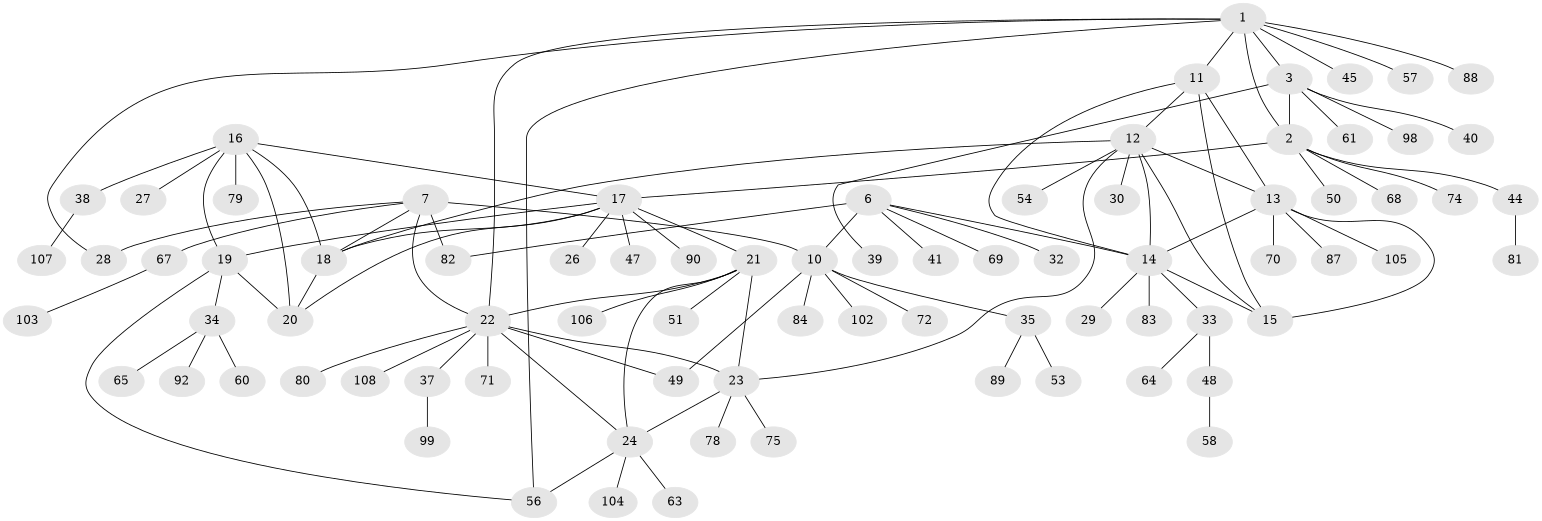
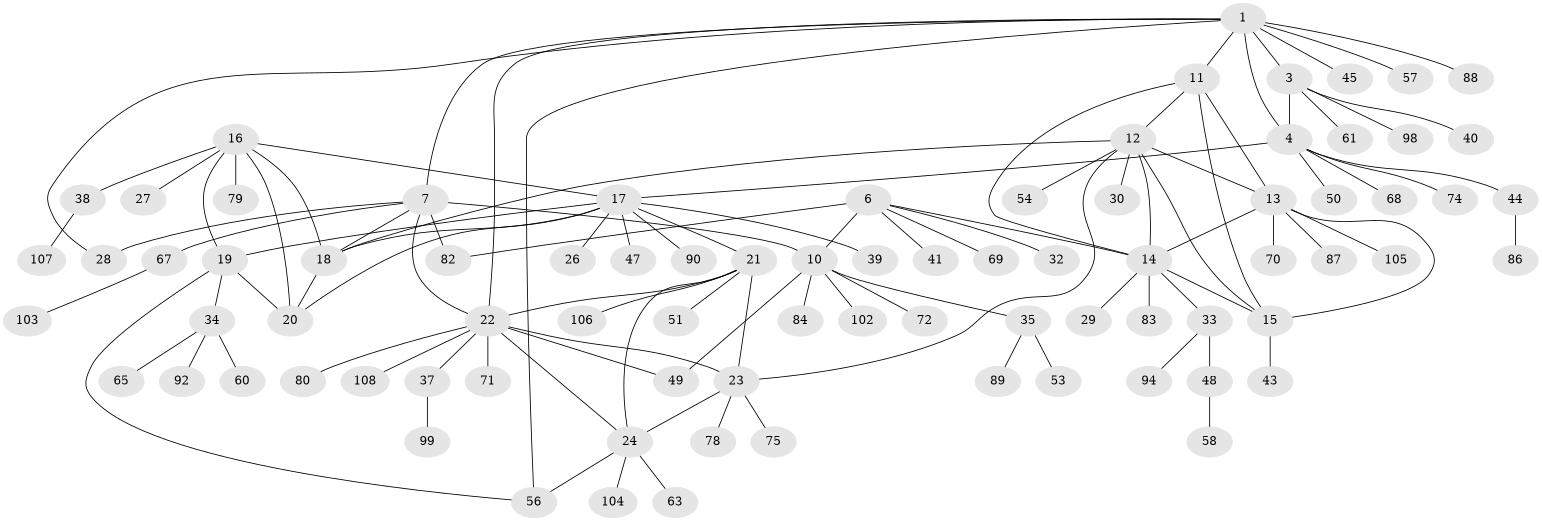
  graph {
    node [color=gray90 style=filled]
    1 [super="+2"]
    3 [super="+5"]
-   4 [label=2]
+   4
    7 [super="+9"]
    11 [super="+85"]
    22 [super="+101"]
    28
    45
    56 [super="+83"]
    57
    88
    39
    40
    61
    98 [super="+100"]
    17 [super="+59"]
    44 [super="+77"]
    50
    68
    74
    10 [super="+86"]
    18 [super="+76"]
    67
    82
    14 [super="+31"]
    12 [super="+36"]
    13 [super="+42"]
    15
    49 [super="+66"]
    23 [super="+25"]
    24
    37
    71
    80
    108
    19 [super="+95"]
    20 [super="+52"]
    21 [super="+94"]
    26
    47
    90
-   81
+   81 [label=86]
    6 [super="+8"]
    32 [super="+93"]
    41 [super="+62"]
    69
    35
    72
    84
    102
    29
    33 [super="+91"]
    n53 [label=83]
    103
    53
    89
    30
    54
    70
    87
    105
+   43
    75
    78 [super="+96"]
    48
-   64
+   64 [label=94]
    16
    27 [super="+46"]
    38
    79
    34 [super="+55"]
    107
    51
    106
    60
    65
    92
    63 [super="+97"]
    104
    99
    58
    1 -- 3 [weight=4]
    1 -- 4 [weight=2]
+   1 -- 7
    1 -- 11 [weight=2]
    1 -- 22
    1 -- 28
    1 -- 45
    1 -- 56 [weight=2]
    1 -- 57
    1 -- 88
    3 -- 4 [weight=2]
-   3 -- 39
+   17 -- 39
    3 -- 40
    3 -- 61
    3 -- 98
    4 -- 17
    4 -- 44
    4 -- 50
    4 -- 68
    4 -- 74
    7 -- 22
    7 -- 28
    7 -- 10 [weight=2]
    7 -- 18
    7 -- 67
    7 -- 82
    11 -- 14
    11 -- 12
    11 -- 13
    11 -- 15
    22 -- 49
    22 -- 23 [weight=2]
    22 -- 24
    22 -- 37
    22 -- 71
    22 -- 80
    22 -- 108
    17 -- 18
    17 -- 19
    17 -- 20
    17 -- 21
    17 -- 26
    17 -- 47
    17 -- 90
    44 -- 81
    10 -- 49
    10 -- 35
    10 -- 72
    10 -- 84
    10 -- 102
    18 -- 20
    67 -- 103
    14 -- 15
    14 -- 29
    14 -- 33
    14 -- n53
    12 -- 18
    12 -- 14
    12 -- 13
    12 -- 15
    12 -- 23
    12 -- 30
    12 -- 54
    13 -- 14
    13 -- 15
    13 -- 70
    13 -- 87
    13 -- 105
+   15 -- 43
    23 -- 24 [weight=2]
    23 -- 75
    23 -- 78
    24 -- 56
    24 -- 63
    24 -- 104
    37 -- 99
    19 -- 56
    19 -- 20
    19 -- 34
    21 -- 22
    21 -- 23 [weight=2]
    21 -- 24
    21 -- 51
    21 -- 106
    6 -- 10 [weight=2]
    6 -- 82 [weight=4]
    6 -- 14
    6 -- 32
    6 -- 41
    6 -- 69
    35 -- 53
    35 -- 89
    33 -- 48
    33 -- 64
    48 -- 58
    16 -- 17
    16 -- 18
    16 -- 19
    16 -- 20
    16 -- 27
    16 -- 38
    16 -- 79
    38 -- 107
    34 -- 60
    34 -- 65
    34 -- 92
  }
